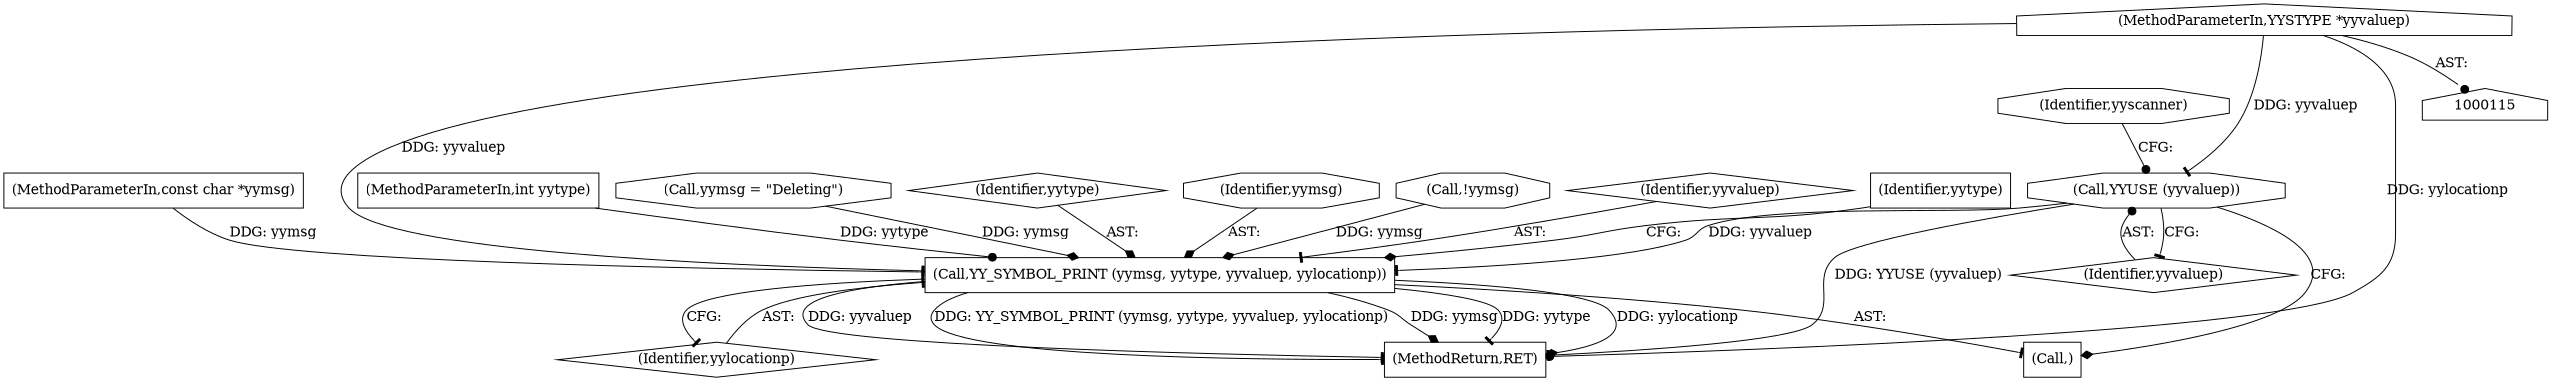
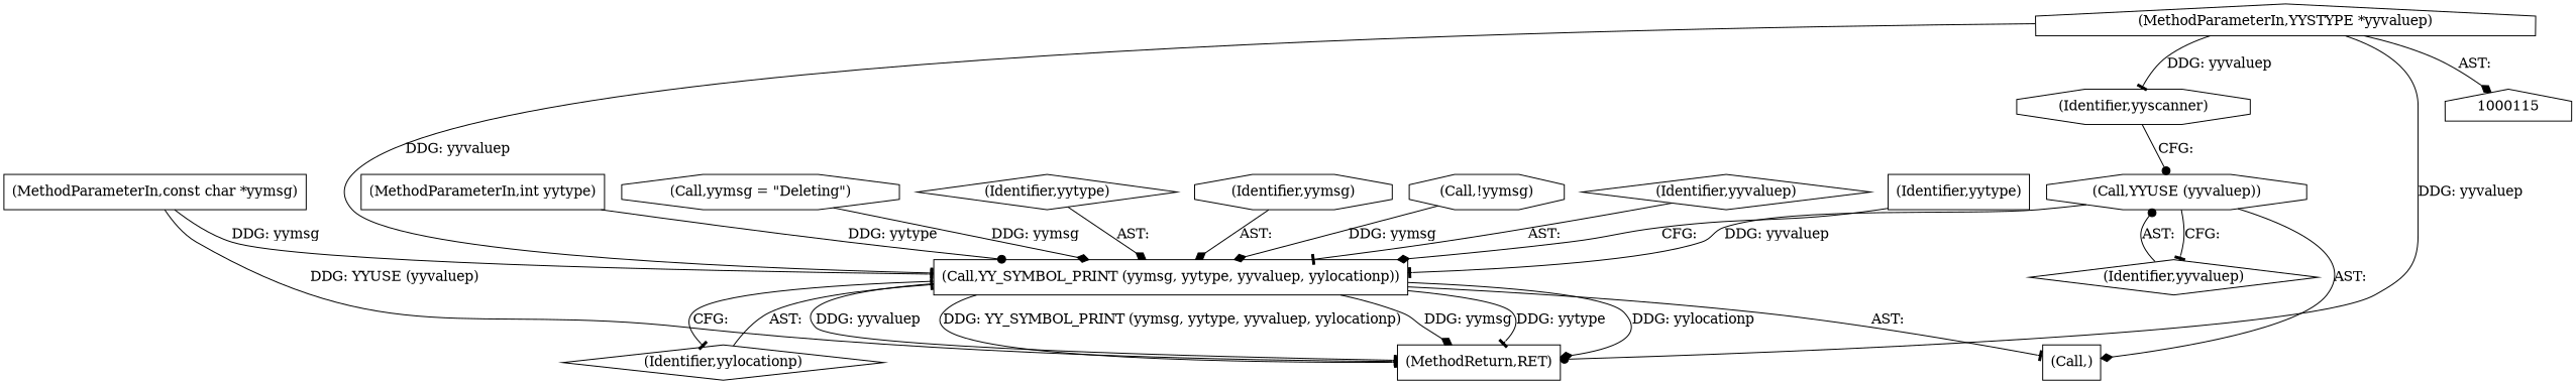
  digraph {
    node [shape=box]
    edge [arrowhead=tee]
    n1 [label="(MethodParameterIn,YYSTYPE *yyvaluep)" shape=house]
    n2 [label="(Call,YYUSE (yyvaluep))" shape=octagon]
    n3 [label="(Call,YY_SYMBOL_PRINT (yymsg, yytype, yyvaluep, yylocationp))"]
    n4 [label="(MethodReturn,RET)"]
    1000115 [shape=house]
    n6 [label="(Call,)"]
    n7 [label="(Identifier,yyvaluep)" shape=diamond]
    n8 [label="(Identifier,yylocationp)" shape=diamond]
    n9 [label="(MethodParameterIn,int yytype)"]
    n10 [label="(Identifier,yyscanner)" shape=octagon]
    n11 [label="(Call,yymsg = \"Deleting\")" shape=octagon]
    n12 [label="(Identifier,yytype)" shape=diamond]
    n13 [label="(MethodParameterIn,const char *yymsg)"]
    n14 [label="(Identifier,yymsg)" shape=octagon]
    n15 [label="(Call,!yymsg)" shape=octagon]
    n16 [label="(Identifier,yyvaluep)" shape=diamond]
    n17 [label="(Identifier,yytype)"]
-   n1 -> n2 [label="DDG: yyvaluep"]
+   n1 -> n10 [label="DDG: yyvaluep"]
    n1 -> n3 [label="DDG: yyvaluep"]
-   n1 -> n4 [arrowhead=dot label="DDG: yylocationp"]
-   n1 -> 1000115 [arrowhead=dot label="AST: "]
+   n1 -> n4 [arrowhead=dot label="DDG: yyvaluep"]
+   n1 -> 1000115 [arrowhead=diamond label="AST: "]
    n2 -> n3 [label="DDG: yyvaluep"]
-   n2 -> n4 [label="DDG: YYUSE (yyvaluep)"]
-   n2 -> n6 [arrowhead=diamond label="CFG: "]
+   n13 -> n4 [label="DDG: YYUSE (yyvaluep)"]
+   n2 -> n6 [arrowhead=diamond label="AST: "]
    n2 -> n7 [label="CFG: "]
    n3 -> n4 [arrowhead=diamond label="DDG: yylocationp"]
    n3 -> n4 [label="DDG: yyvaluep"]
    n3 -> n4 [label="DDG: YY_SYMBOL_PRINT (yymsg, yytype, yyvaluep, yylocationp)"]
    n3 -> n4 [arrowhead=diamond label="DDG: yymsg"]
    n3 -> n4 [label="DDG: yytype"]
    n3 -> n6 [label="AST: "]
    n3 -> n8 [label="CFG: "]
    n7 -> n2 [arrowhead=dot label="AST: "]
    n8 -> n3 [label="AST: "]
    n9 -> n3 [arrowhead=dot label="DDG: yytype"]
    n10 -> n2 [arrowhead=dot label="CFG: "]
    n11 -> n3 [arrowhead=diamond label="DDG: yymsg"]
    n12 -> n3 [arrowhead=diamond label="AST: "]
    n13 -> n3 [label="DDG: yymsg"]
    n14 -> n3 [arrowhead=diamond label="AST: "]
    n15 -> n3 [arrowhead=diamond label="DDG: yymsg"]
    n16 -> n3 [label="AST: "]
    n17 -> n3 [arrowhead=diamond label="CFG: "]
  }
